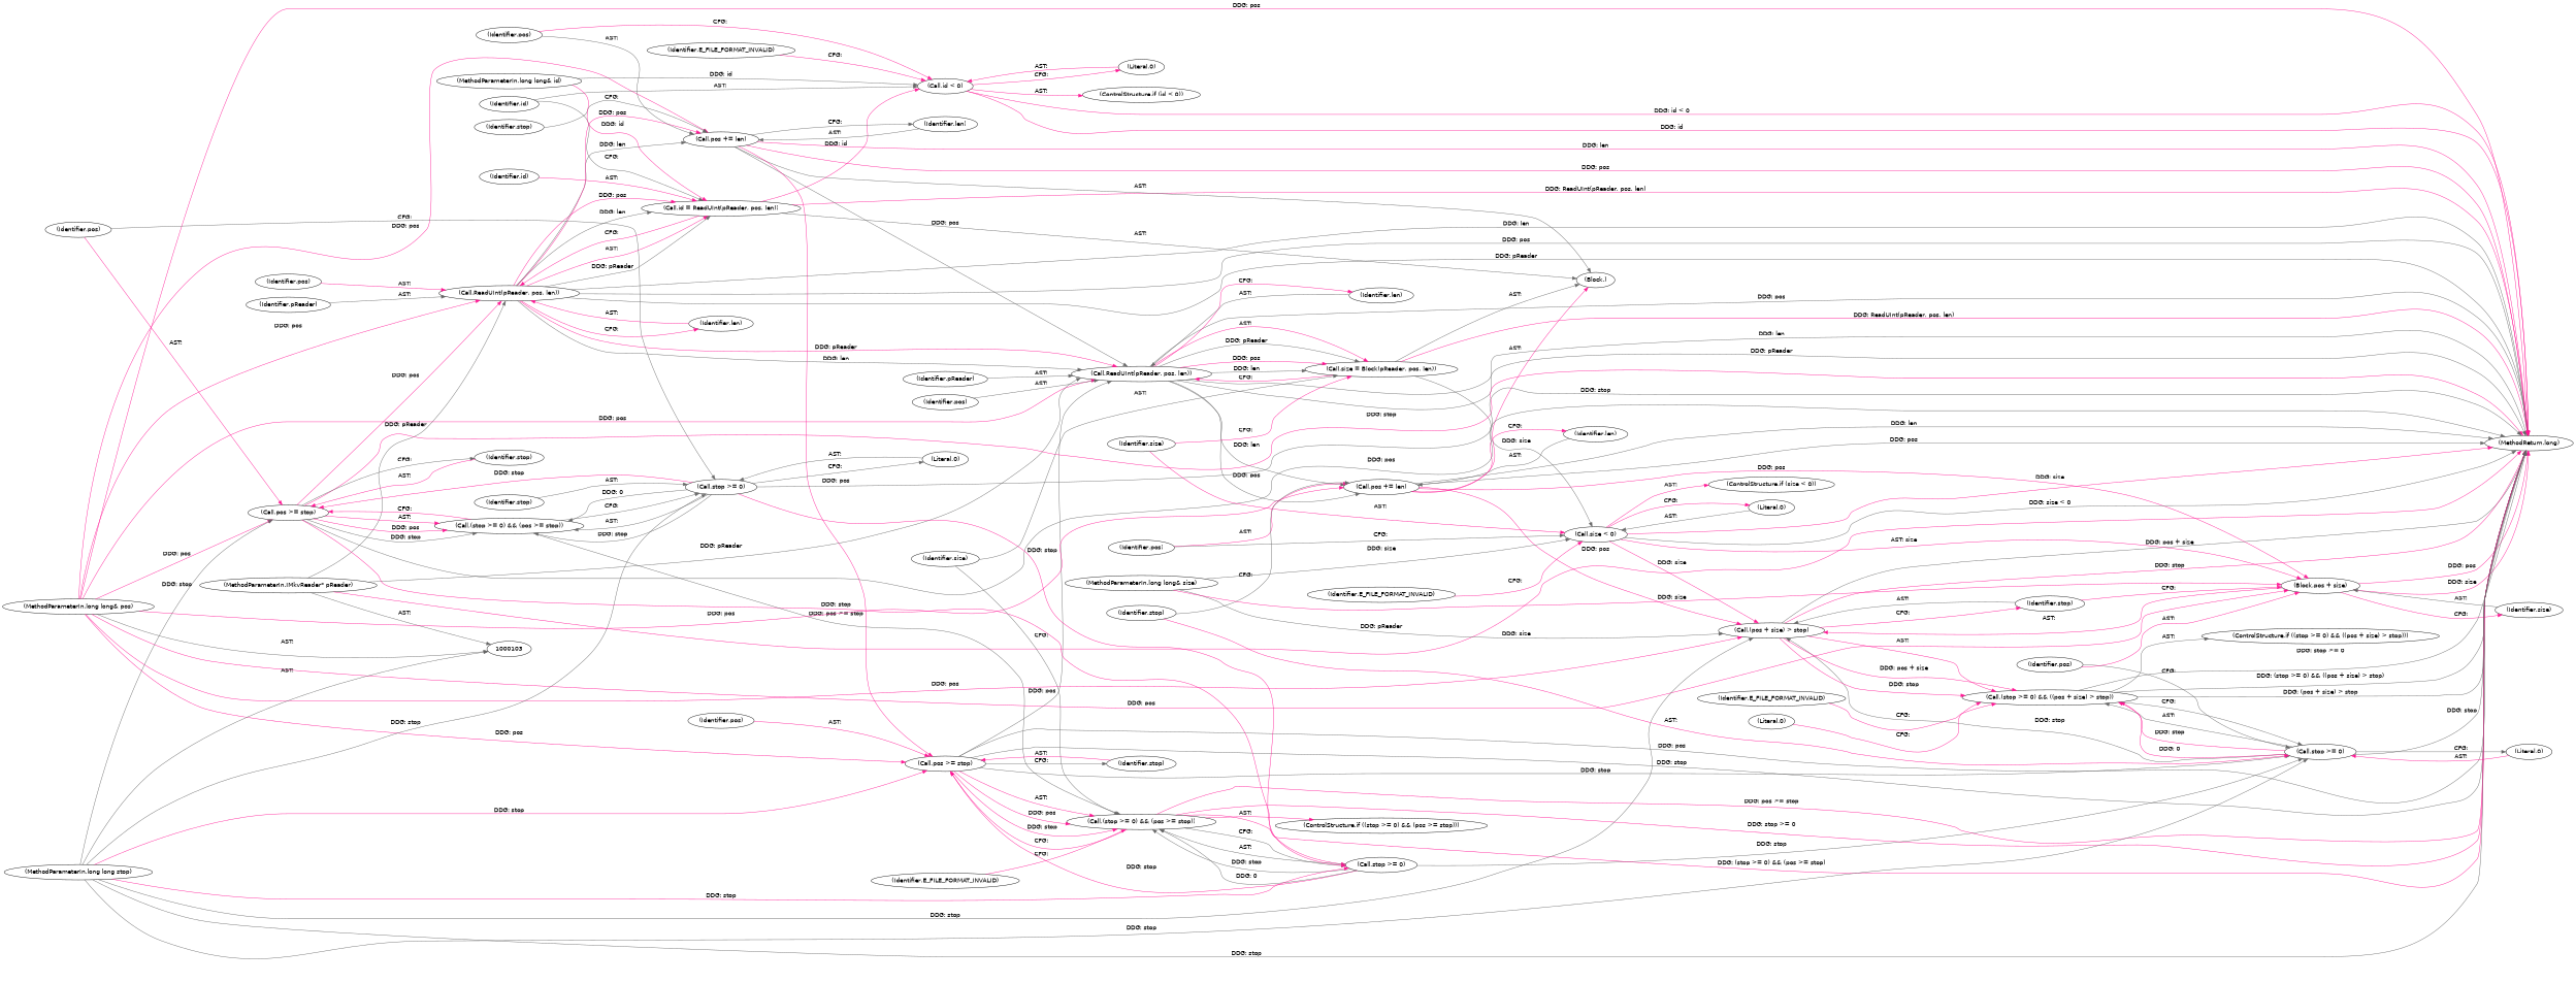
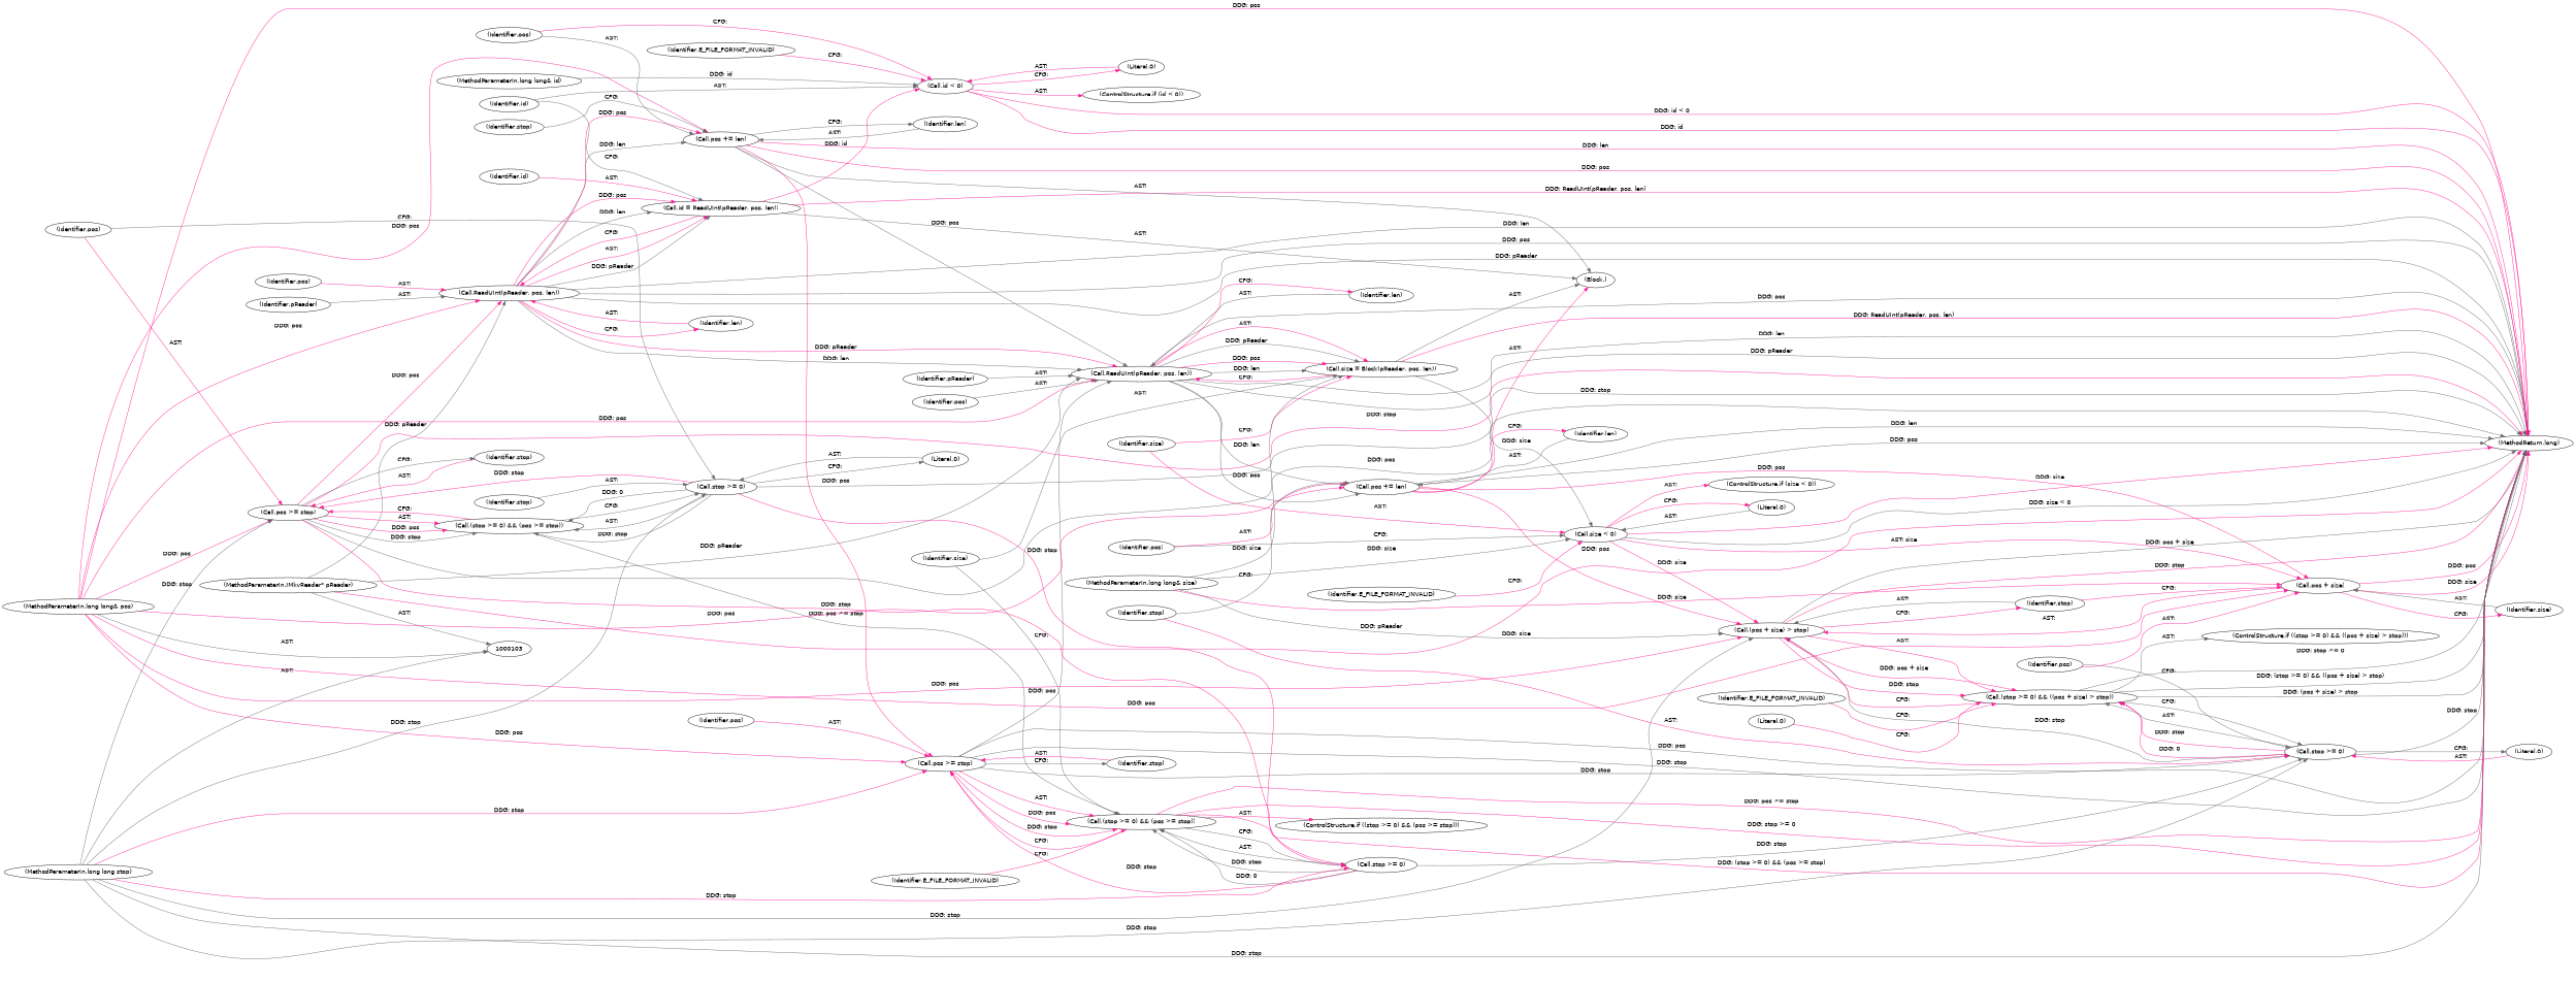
  digraph {
    fontname="DejaVu Sans"
    rankdir=LR
    node [fontname="DejaVu Sans"]
    edge [color=deeppink fontname="DejaVu Sans"]
    n1 [label="(Call,ReadUInt(pReader, pos, len))"]
    n2 [label="(Call,id = ReadUInt(pReader, pos, len))"]
    n3 [label="(Call,pos += len)"]
    n4 [label="(Call,ReadUInt(pReader, pos, len))"]
    n5 [label="(MethodReturn,long)"]
    n6 [label="(Identifier,len)"]
    n7 [label="(Call,id < 0)"]
    n8 [label="(Block,)"]
    n9 [label="(Call,pos >= stop)"]
    n10 [label="(Identifier,len)"]
    n11 [label="(Call,pos += len)"]
    n12 [label="(Call,size = Block(pReader, pos, len))"]
    n13 [label="(Identifier,len)"]
    n14 [label="(MethodParameterIn,IMkvReader* pReader)"]
    1000103
    n16 [label="(Call,pos >= stop)"]
    n17 [label="(Identifier,stop)"]
    n18 [label="(Call,stop >= 0)"]
    n19 [label="(Call,(stop >= 0) && (pos >= stop))"]
    n20 [label="(Call,stop >= 0)"]
    n21 [label="(Call,(stop >= 0) && (pos >= stop))"]
    n22 [label="(Call,stop >= 0)"]
    n23 [label="(MethodParameterIn,long long& pos)"]
    n24 [label="(Call,(pos + size) > stop)"]
-   n25 [label="(Block,pos + size)"]
+   n25 [label="(Call,pos + size)"]
    n26 [label="(Identifier,stop)"]
    n27 [label="(Call,(stop >= 0) && ((pos + size) > stop))"]
    n28 [label="(Identifier,stop)"]
    n29 [label="(Identifier,size)"]
    n30 [label="(Identifier,len)"]
    n31 [label="(Literal,0)"]
    n32 [label="(MethodParameterIn,long long stop)"]
    n33 [label="(Literal,0)"]
    n34 [label="(Literal,0)"]
    n35 [label="(ControlStructure,if (id < 0))"]
    n36 [label="(ControlStructure,if ((stop >= 0) && (pos >= stop)))"]
    n37 [label="(Call,size < 0)"]
    n38 [label="(Literal,0)"]
    n39 [label="(ControlStructure,if (size < 0))"]
    n40 [label="(ControlStructure,if ((stop >= 0) && ((pos + size) > stop)))"]
    n41 [label="(Identifier,pos)"]
    n42 [label="(Identifier,id)"]
    n43 [label="(Identifier,size)"]
    n44 [label="(Identifier,pos)"]
    n45 [label="(Identifier,pos)"]
    n46 [label="(Identifier,E_FILE_FORMAT_INVALID)"]
    n47 [label="(Identifier,stop)"]
    n48 [label="(Identifier,size)"]
    n49 [label="(Identifier,stop)"]
    n50 [label="(Identifier,pos)"]
    n51 [label="(Identifier,E_FILE_FORMAT_INVALID)"]
    n52 [label="(Literal,0)"]
    n53 [label="(Identifier,id)"]
    n54 [label="(Identifier,pos)"]
    n55 [label="(Identifier,E_FILE_FORMAT_INVALID)"]
    n56 [label="(Identifier,pReader)"]
    n57 [label="(Identifier,pReader)"]
    n58 [label="(Identifier,stop)"]
    n59 [label="(MethodParameterIn,long long& id)"]
    n60 [label="(Identifier,pos)"]
    n61 [label="(Identifier,E_FILE_FORMAT_INVALID)"]
    n62 [label="(MethodParameterIn,long long& size)"]
    n63 [label="(Identifier,pos)"]
    n1 -> n2 [label="AST: "]
    n1 -> n2 [color=gray40 label="DDG: pReader"]
    n1 -> n2 [label="DDG: pos"]
    n1 -> n2 [color=gray40 label="DDG: len"]
    n1 -> n3 [color=gray40 label="DDG: len"]
    n1 -> n3 [label="DDG: pos"]
    n1 -> n4 [label="DDG: pReader"]
    n1 -> n4 [color=gray40 label="DDG: len"]
    n1 -> n5 [color=gray40 label="DDG: pos"]
    n1 -> n5 [color=gray40 label="DDG: pReader"]
    n1 -> n5 [color=gray40 label="DDG: len"]
    n1 -> n6 [label="CFG: "]
    n2 -> n1 [label="CFG: "]
    n2 -> n5 [label="DDG: ReadUInt(pReader, pos, len)"]
    n2 -> n7 [label="DDG: id"]
    n2 -> n8 [color=gray40 label="AST: "]
    n3 -> n4 [color=gray40 label="DDG: pos"]
    n3 -> n5 [label="DDG: pos"]
    n3 -> n5 [label="DDG: len"]
    n3 -> n8 [color=gray40 label="AST: "]
    n3 -> n9 [label="DDG: pos"]
    n3 -> n10 [color=gray40 label="CFG: "]
    n4 -> n5 [color=gray40 label="DDG: len"]
    n4 -> n5 [color=gray40 label="DDG: pReader"]
    n4 -> n5 [color=gray40 label="DDG: pos"]
    n4 -> n11 [color=gray40 label="DDG: len"]
    n4 -> n11 [color=gray40 label="DDG: pos"]
    n4 -> n12 [label="AST: "]
    n4 -> n12 [color=gray40 label="DDG: pReader"]
    n4 -> n12 [label="DDG: pos"]
    n4 -> n12 [color=gray40 label="DDG: len"]
    n4 -> n13 [label="CFG: "]
    n6 -> n1 [label="AST: "]
    n7 -> n5 [label="DDG: id"]
    n7 -> n5 [label="DDG: id < 0"]
    n7 -> n34 [label="CFG: "]
    n7 -> n35 [label="AST: "]
    n9 -> n4 [color=gray40 label="DDG: pos"]
    n9 -> n5 [color=gray40 label="DDG: pos"]
    n9 -> n5 [color=gray40 label="DDG: stop"]
    n9 -> n20 [color=gray40 label="DDG: stop"]
    n9 -> n21 [label="AST: "]
    n9 -> n21 [label="DDG: pos"]
    n9 -> n21 [label="DDG: stop"]
    n9 -> n26 [color=gray40 label="CFG: "]
    n10 -> n3 [color=gray40 label="AST: "]
    n11 -> n5 [color=gray40 label="DDG: len"]
    n11 -> n5 [color=gray40 label="DDG: pos"]
    n11 -> n8 [label="AST: "]
    n11 -> n24 [label="DDG: pos"]
    n11 -> n25 [label="DDG: pos"]
    n11 -> n30 [label="CFG: "]
    n12 -> n4 [label="CFG: "]
    n12 -> n5 [label="DDG: ReadUInt(pReader, pos, len)"]
    n12 -> n8 [color=gray40 label="AST: "]
    n12 -> n37 [color=gray40 label="DDG: size"]
    n13 -> n4 [color=gray40 label="AST: "]
    n14 -> n1 [color=gray40 label="DDG: pReader"]
    n14 -> n4 [color=gray40 label="DDG: pReader"]
    n14 -> n5 [label="DDG: pReader"]
    n14 -> 1000103 [color=gray40 label="AST: "]
    n16 -> n1 [label="DDG: pos"]
    n16 -> n5 [label="DDG: stop"]
    n16 -> n5 [color=gray40 label="DDG: pos"]
    n16 -> n17 [color=gray40 label="CFG: "]
    n16 -> n18 [label="DDG: stop"]
    n16 -> n19 [label="AST: "]
    n16 -> n19 [label="DDG: pos"]
    n16 -> n19 [color=gray40 label="DDG: stop"]
    n17 -> n16 [label="AST: "]
    n18 -> n9 [label="DDG: stop"]
    n18 -> n20 [color=gray40 label="DDG: stop"]
    n18 -> n21 [color=gray40 label="AST: "]
    n18 -> n21 [color=gray40 label="DDG: stop"]
    n18 -> n21 [color=gray40 label="DDG: 0"]
    n19 -> n16 [label="CFG: "]
    n19 -> n21 [color=gray40 label="DDG: pos >= stop"]
    n19 -> n22 [color=gray40 label="CFG: "]
    n20 -> n5 [color=gray40 label="DDG: stop"]
    n20 -> n24 [color=gray40 label="DDG: stop"]
    n20 -> n27 [color=gray40 label="AST: "]
    n20 -> n27 [label="DDG: stop"]
    n20 -> n27 [label="DDG: 0"]
    n20 -> n33 [color=gray40 label="CFG: "]
    n21 -> n5 [label="DDG: pos >= stop"]
    n21 -> n5 [label="DDG: stop >= 0"]
    n21 -> n5 [label="DDG: (stop >= 0) && (pos >= stop)"]
    n21 -> n9 [label="CFG: "]
    n21 -> n18 [color=gray40 label="CFG: "]
    n21 -> n36 [label="AST: "]
    n22 -> n5 [color=gray40 label="DDG: stop"]
    n22 -> n16 [label="DDG: stop"]
    n22 -> n18 [label="DDG: stop"]
    n22 -> n19 [color=gray40 label="AST: "]
    n22 -> n19 [color=gray40 label="DDG: stop"]
    n22 -> n19 [color=gray40 label="DDG: 0"]
    n22 -> n31 [color=gray40 label="CFG: "]
    n23 -> n1 [label="DDG: pos"]
    n23 -> n3 [label="DDG: pos"]
    n23 -> n4 [label="DDG: pos"]
    n23 -> n5 [label="DDG: pos"]
    n23 -> n9 [label="DDG: pos"]
    n23 -> n11 [label="DDG: pos"]
    n23 -> 1000103 [color=gray40 label="AST: "]
    n23 -> n16 [label="DDG: pos"]
    n23 -> n24 [label="DDG: pos"]
    n23 -> n25 [label="DDG: pos"]
    n24 -> n5 [color=gray40 label="DDG: pos + size"]
    n24 -> n5 [label="DDG: stop"]
    n24 -> n27 [label="AST: "]
    n24 -> n27 [label="DDG: pos + size"]
    n24 -> n27 [label="DDG: stop"]
    n24 -> n28 [label="CFG: "]
    n25 -> n5 [label="DDG: size"]
    n25 -> n5 [label="DDG: pos"]
    n25 -> n24 [label="AST: "]
    n25 -> n29 [label="CFG: "]
    n26 -> n9 [label="AST: "]
    n27 -> n5 [color=gray40 label="DDG: (pos + size) > stop"]
    n27 -> n5 [color=gray40 label="DDG: stop >= 0"]
    n27 -> n5 [color=gray40 label="DDG: (stop >= 0) && ((pos + size) > stop)"]
    n27 -> n20 [color=gray40 label="CFG: "]
+   n27 -> n24 [label="CFG: "]
    n27 -> n40 [color=gray40 label="AST: "]
    n28 -> n24 [color=gray40 label="AST: "]
    n28 -> n25 [label="CFG: "]
    n29 -> n25 [color=gray40 label="AST: "]
    n30 -> n11 [color=gray40 label="AST: "]
    n31 -> n22 [color=gray40 label="AST: "]
    n32 -> n5 [color=gray40 label="DDG: stop"]
    n32 -> n9 [label="DDG: stop"]
    n32 -> 1000103 [color=gray40 label="AST: "]
    n32 -> n16 [color=gray40 label="DDG: stop"]
    n32 -> n18 [label="DDG: stop"]
    n32 -> n20 [color=gray40 label="DDG: stop"]
    n32 -> n22 [color=gray40 label="DDG: stop"]
    n32 -> n24 [color=gray40 label="DDG: stop"]
    n33 -> n20 [label="AST: "]
    n34 -> n7 [label="AST: "]
    n37 -> n5 [color=gray40 label="DDG: size < 0"]
    n37 -> n5 [label="DDG: size"]
    n37 -> n24 [label="DDG: size"]
    n37 -> n25 [label="AST: size"]
    n37 -> n38 [label="CFG: "]
    n37 -> n39 [label="AST: "]
    n38 -> n37 [color=gray40 label="AST: "]
    n41 -> n1 [label="AST: "]
    n42 -> n2 [color=gray40 label="CFG: "]
    n42 -> n7 [color=gray40 label="AST: "]
    n43 -> n12 [label="CFG: "]
    n43 -> n37 [label="AST: "]
    n44 -> n16 [label="AST: "]
    n44 -> n22 [color=gray40 label="CFG: "]
    n45 -> n11 [label="AST: "]
    n45 -> n37 [color=gray40 label="CFG: "]
    n46 -> n27 [label="CFG: "]
    n47 -> n22 [color=gray40 label="AST: "]
    n48 -> n12 [color=gray40 label="AST: "]
    n48 -> n21 [color=gray40 label="CFG: "]
    n49 -> n3 [color=gray40 label="CFG: "]
    n50 -> n9 [label="AST: "]
    n51 -> n21 [label="CFG: "]
    n52 -> n27 [label="CFG: "]
    n53 -> n2 [label="AST: "]
    n54 -> n20 [color=gray40 label="CFG: "]
    n54 -> n25 [label="AST: "]
    n55 -> n7 [label="CFG: "]
    n56 -> n1 [color=gray40 label="AST: "]
    n57 -> n4 [color=gray40 label="AST: "]
    n58 -> n11 [color=gray40 label="CFG: "]
    n58 -> n20 [label="AST: "]
-   n59 -> n2 [label="DDG: id"]
    n59 -> n7 [color=gray40 label="DDG: id"]
    n60 -> n4 [color=gray40 label="AST: "]
    n61 -> n37 [label="CFG: "]
+   n62 -> n12 [color=gray40 label="DDG: size"]
    n62 -> n24 [color=gray40 label="DDG: size"]
    n62 -> n25 [label="DDG: size"]
    n62 -> n37 [color=gray40 label="DDG: size"]
    n63 -> n3 [color=gray40 label="AST: "]
    n63 -> n7 [label="CFG: "]
  }
